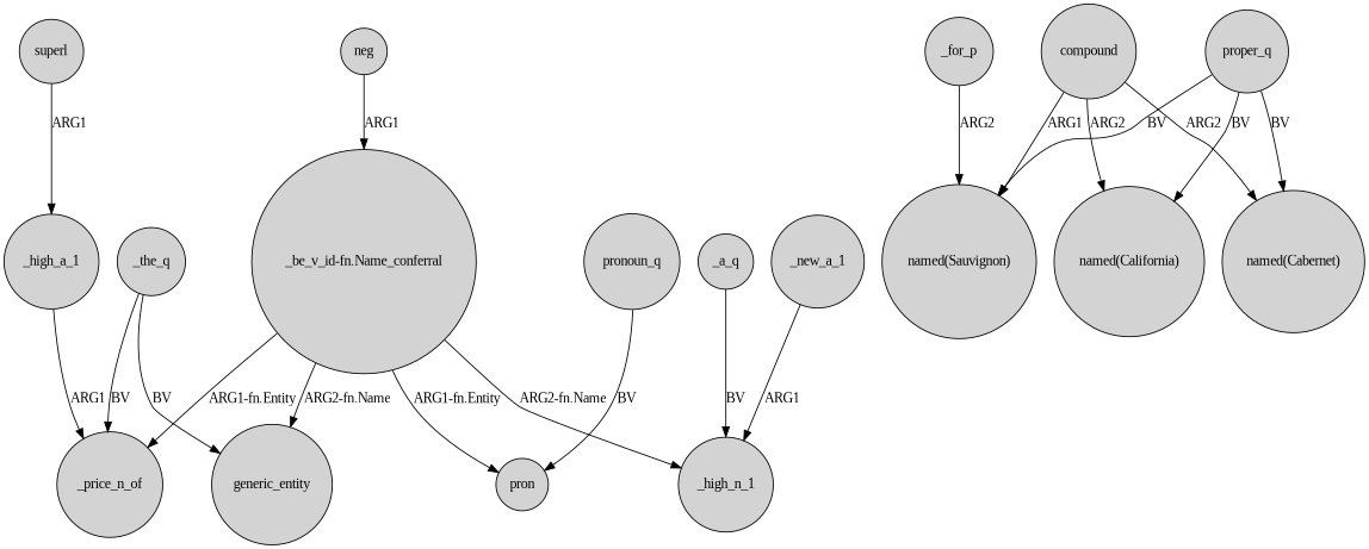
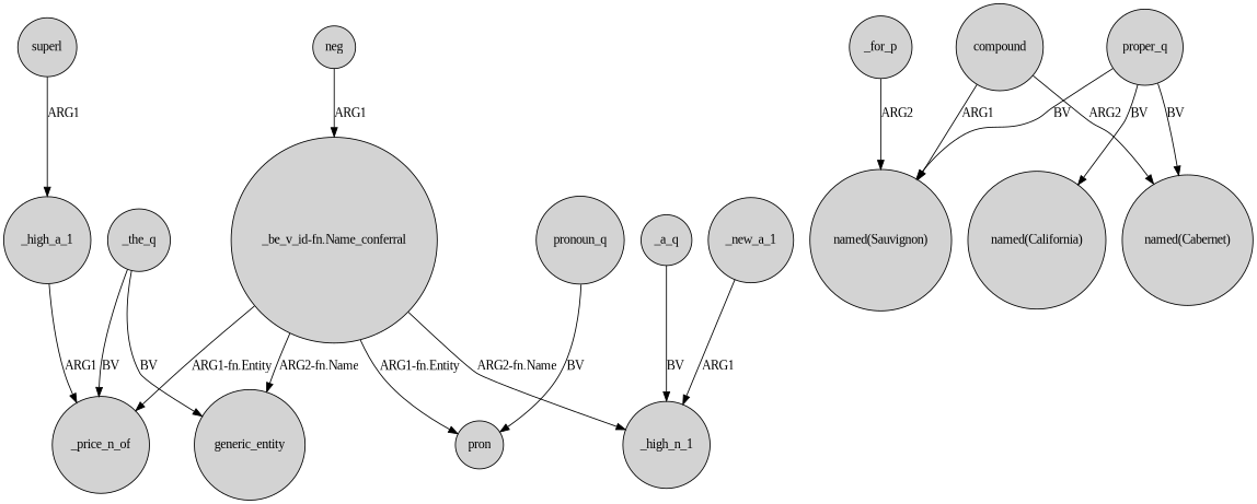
  digraph {
    fontname="Liberation Serif"
    node [fontname="Liberation Serif" shape=circle style=filled]
    edge [fontname="Liberation Serif"]
    neg
    "_be_v_id-fn.Name_conferral"
    generic_entity
    _high_n_1
    pron
    _price_n_of
    _for_p
    "named(Sauvignon)"
    proper_q
    "named(California)"
    "named(Cabernet)"
    _the_q
    _a_q
    compound
    _high_a_1
    pronoun_q
    superl
    _new_a_1
    neg -> "_be_v_id-fn.Name_conferral" [label=ARG1]
    "_be_v_id-fn.Name_conferral" -> generic_entity [label="ARG2-fn.Name"]
    "_be_v_id-fn.Name_conferral" -> _high_n_1 [label="ARG2-fn.Name"]
    "_be_v_id-fn.Name_conferral" -> pron [label="ARG1-fn.Entity"]
    "_be_v_id-fn.Name_conferral" -> _price_n_of [label="ARG1-fn.Entity"]
    _for_p -> "named(Sauvignon)" [label=ARG2]
    proper_q -> "named(Sauvignon)" [label=BV]
    proper_q -> "named(California)" [label=BV]
    proper_q -> "named(Cabernet)" [label=BV]
    _the_q -> generic_entity [label=BV]
    _the_q -> _price_n_of [label=BV]
    _a_q -> _high_n_1 [label=BV]
    compound -> "named(Sauvignon)" [label=ARG1]
-   compound -> "named(California)" [label=ARG2]
    compound -> "named(Cabernet)" [label=ARG2]
    _high_a_1 -> _price_n_of [label=ARG1]
    pronoun_q -> pron [label=BV]
    superl -> _high_a_1 [label=ARG1]
    _new_a_1 -> _high_n_1 [label=ARG1]
  }
